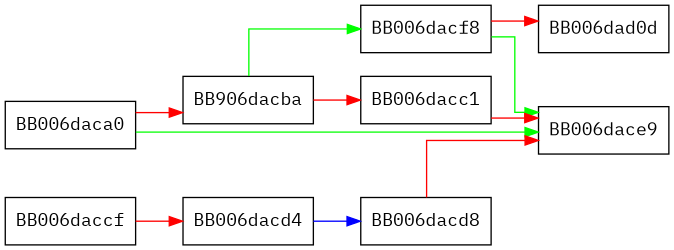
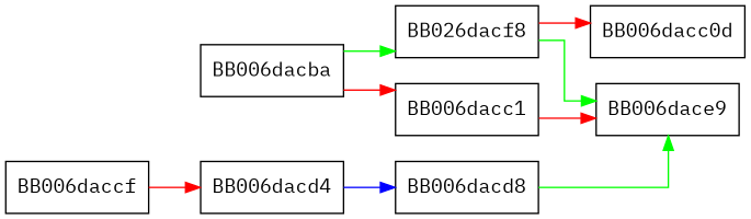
  digraph {
    fontname="IBM Plex Mono"
    rankdir=LR
    splines=ortho
    node [fontname="IBM Plex Mono" shape=box]
    edge [color=red fontname="IBM Plex Mono"]
-   BB006daca0
    BB006dace9
-   BB006dacba [label=BB906dacba]
-   BB006dacf8
+   BB006dacba
+   BB006dacf8 [label=BB026dacf8]
    BB006dacc1
-   BB006dad0d
+   BB006dad0d [label=BB006dacc0d]
    BB006daccf
    BB006dacd4
    BB006dacd8
-   BB006daca0 -> BB006dace9 [color=green]
-   BB006daca0 -> BB006dacba
    BB006dacba -> BB006dacf8 [color=green]
    BB006dacba -> BB006dacc1
    BB006dacf8 -> BB006dace9 [color=green]
    BB006dacf8 -> BB006dad0d
    BB006dacc1 -> BB006dace9
    BB006daccf -> BB006dacd4
    BB006dacd4 -> BB006dacd8 [color=blue]
-   BB006dacd8 -> BB006dace9
+   BB006dacd8 -> BB006dace9 [color=green]
  }
